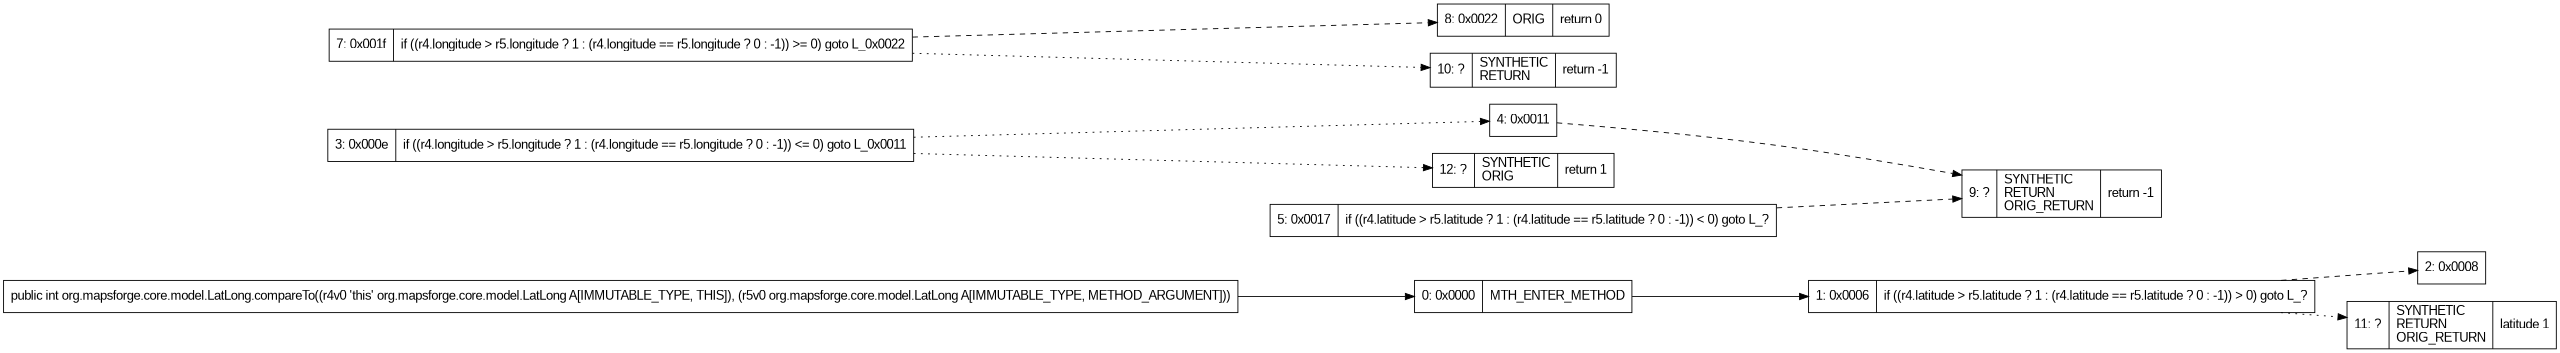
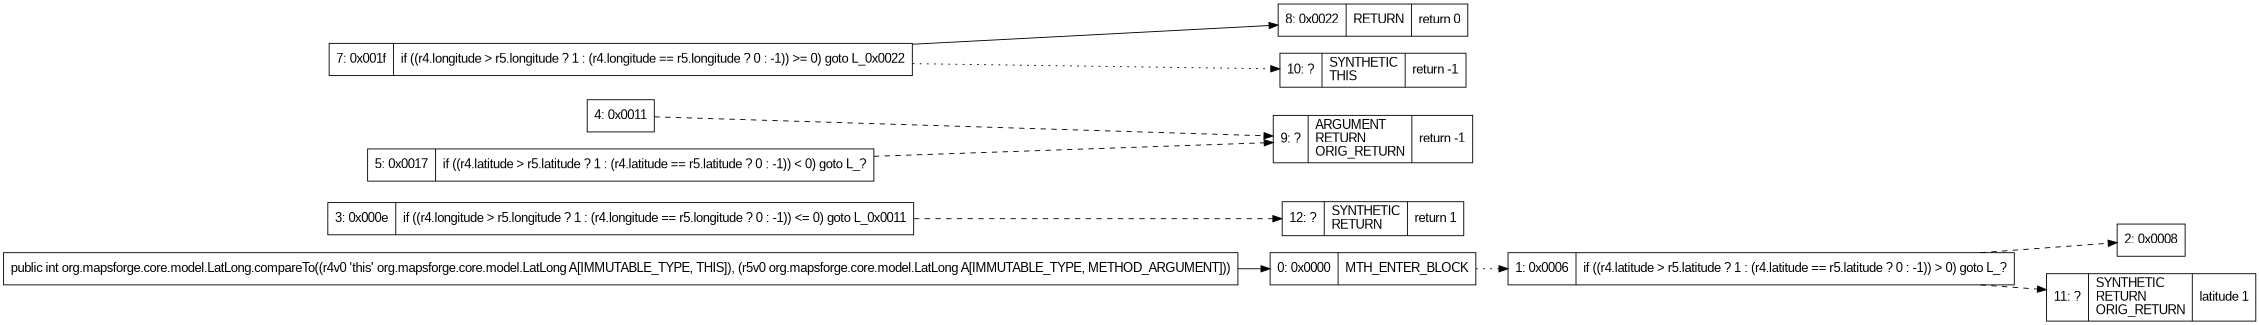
  digraph {
    fontname="Liberation Sans"
    rankdir=LR
    node [fontname="Liberation Sans" shape=record]
    edge [fontname="Liberation Sans" style=dashed]
-   n1 [label="{0\:\ 0x0000|MTH_ENTER_METHOD\l}"]
+   n1 [label="{0\:\ 0x0000|MTH_ENTER_BLOCK\l}"]
    n2 [label="{1\:\ 0x0006|if ((r4.latitude \> r5.latitude ? 1 : (r4.latitude == r5.latitude ? 0 : \-1)) \> 0) goto L_?\l}"]
    n3 [label="{2\:\ 0x0008}"]
    n4 [label="{11\:\ ?|SYNTHETIC\lRETURN\lORIG_RETURN\l|latitude 1\l}"]
    n5 [label="{3\:\ 0x000e|if ((r4.longitude \> r5.longitude ? 1 : (r4.longitude == r5.longitude ? 0 : \-1)) \<= 0) goto L_0x0011\l}"]
    n6 [label="{4\:\ 0x0011}"]
-   n7 [label="{12\:\ ?|SYNTHETIC\lORIG\l|return 1\l}"]
-   n8 [label="{9\:\ ?|SYNTHETIC\lRETURN\lORIG_RETURN\l|return \-1\l}"]
+   n7 [label="{12\:\ ?|SYNTHETIC\lRETURN\l|return 1\l}"]
+   n8 [label="{9\:\ ?|ARGUMENT\lRETURN\lORIG_RETURN\l|return \-1\l}"]
    n9 [label="{5\:\ 0x0017|if ((r4.latitude \> r5.latitude ? 1 : (r4.latitude == r5.latitude ? 0 : \-1)) \< 0) goto L_?\l}"]
    n10 [label="{7\:\ 0x001f|if ((r4.longitude \> r5.longitude ? 1 : (r4.longitude == r5.longitude ? 0 : \-1)) \>= 0) goto L_0x0022\l}"]
-   n11 [label="{8\:\ 0x0022|ORIG\l|return 0\l}"]
-   n12 [label="{10\:\ ?|SYNTHETIC\lRETURN\l|return \-1\l}"]
+   n11 [label="{8\:\ 0x0022|RETURN\l|return 0\l}"]
+   n12 [label="{10\:\ ?|SYNTHETIC\lTHIS\l|return \-1\l}"]
    n13 [label="{public int org.mapsforge.core.model.LatLong.compareTo((r4v0 'this' org.mapsforge.core.model.LatLong A[IMMUTABLE_TYPE, THIS]), (r5v0 org.mapsforge.core.model.LatLong A[IMMUTABLE_TYPE, METHOD_ARGUMENT])) }"]
-   n1 -> n2 [style=solid]
+   n1 -> n2 [style=dotted]
    n2 -> n3
-   n2 -> n4 [style=dotted]
-   n5 -> n6 [style=dotted]
-   n5 -> n7 [style=dotted]
+   n2 -> n4
+   n5 -> n7
    n6 -> n8
    n9 -> n8
-   n10 -> n11
+   n10 -> n11 [style=solid]
    n10 -> n12 [style=dotted]
    n13 -> n1 [style=solid]
  }
